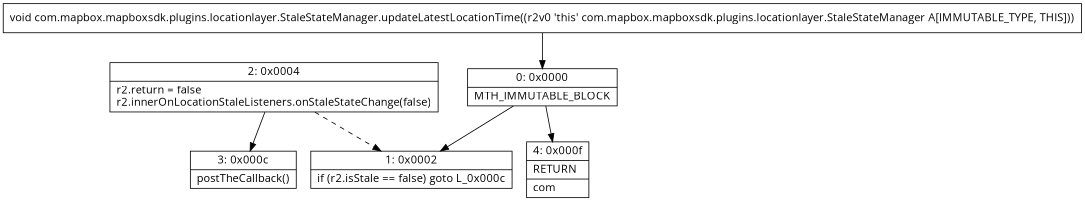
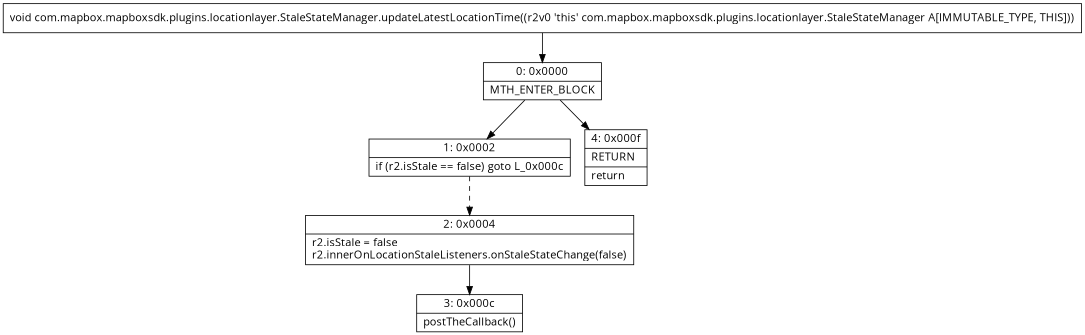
  digraph {
    fontname="Open Sans"
    node [fontname="Open Sans" shape=record]
    edge [fontname="Open Sans"]
-   n1 [label="{0\:\ 0x0000|MTH_IMMUTABLE_BLOCK\l}"]
+   n1 [label="{0\:\ 0x0000|MTH_ENTER_BLOCK\l}"]
    n2 [label="{1\:\ 0x0002|if (r2.isStale == false) goto L_0x000c\l}"]
-   n3 [label="{4\:\ 0x000f|RETURN\l|com\l}"]
-   n4 [label="{2\:\ 0x0004|r2.return = false\lr2.innerOnLocationStaleListeners.onStaleStateChange(false)\l}"]
+   n3 [label="{4\:\ 0x000f|RETURN\l|return\l}"]
+   n4 [label="{2\:\ 0x0004|r2.isStale = false\lr2.innerOnLocationStaleListeners.onStaleStateChange(false)\l}"]
    n5 [label="{3\:\ 0x000c|postTheCallback()\l}"]
    n6 [label="{void com.mapbox.mapboxsdk.plugins.locationlayer.StaleStateManager.updateLatestLocationTime((r2v0 'this' com.mapbox.mapboxsdk.plugins.locationlayer.StaleStateManager A[IMMUTABLE_TYPE, THIS])) }"]
    n1 -> n2
    n1 -> n3
-   n4 -> n2 [style=dashed]
+   n2 -> n4 [style=dashed]
    n4 -> n5
    n6 -> n1
  }
